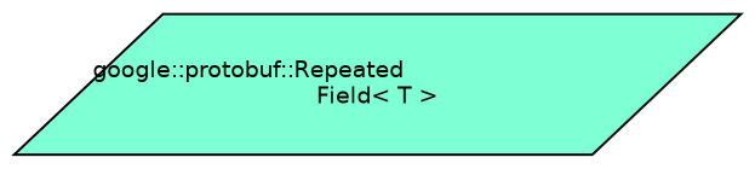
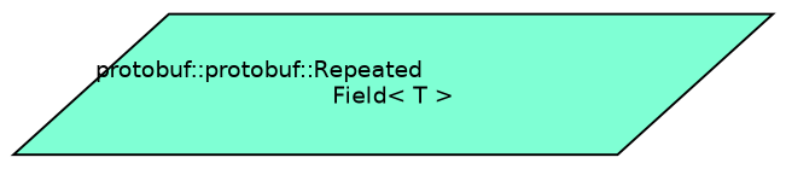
  digraph {
    rankdir=TB
-   n1 [color=black fillcolor=aquamarine fontname=Helvetica fontsize=10 height=0.2 label="google::protobuf::Repeated\lField\< T \>" shape=parallelogram style=filled width=0.4]
+   n1 [color=black fillcolor=aquamarine fontname=Helvetica fontsize=10 height=0.2 label="protobuf::protobuf::Repeated\lField\< T \>" shape=parallelogram style=filled width=0.4]
  }
